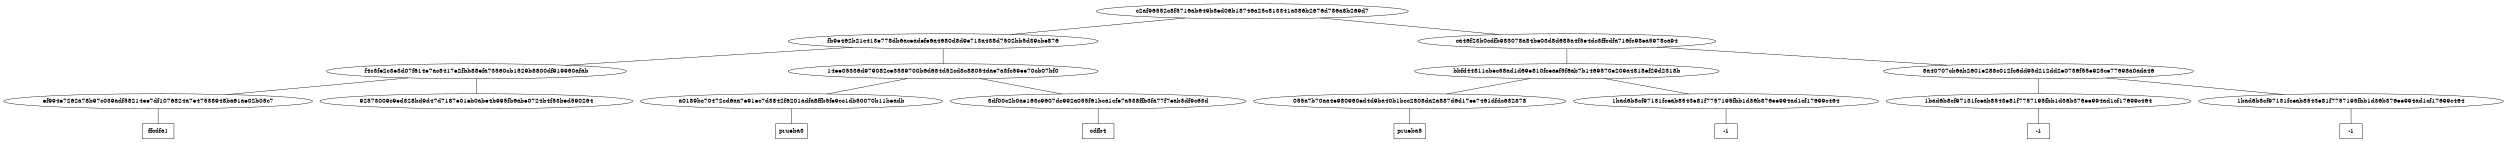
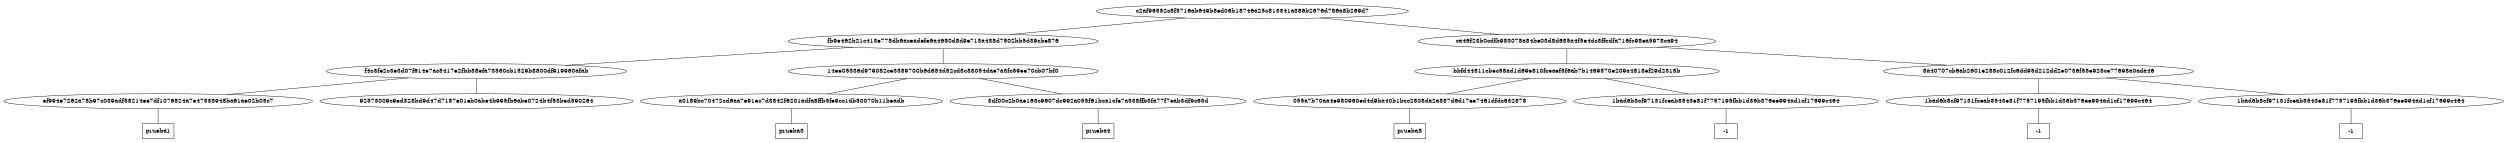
  graph {
    n1 [label=c2af96552c8f5716ab649b8ed06b18746a25c813341a386b2676d786a8b269d7]
    n2 [label=fb9e462b21c413e778db6aceadefe6a4680d8d9e713a438d7502bb5d39cbe876]
    n3 [label=ca46f23b0cdfb983078a84be03d8d685a4f5e4dc3ffcdfa716fc98ea5978ca94]
    n4 [label=f4c3fe2c3e3d07f614e7ac8417e2fbb88efa73560cb1529b8800df919960afab]
    n5 [label="14ee05336d979082ce3589700b6d684d52cd8c88054dae7a3fc59ee70cb07bf0"]
    n6 [label=bbfd44811cbec58ad1d69e810fceaef5f6ab7b1469570e209a4818ef29d2318b]
    n7 [label="8a40707cb6ab2601e288c012fc6dd95d212dd2e0736f55e925ce77698a0ada46"]
    n8 [label=ef994e7262a78b97c039adf58214ee7df1076824a7e47538948ba61ae02b05c7]
    n9 [label="92573009c9ed328bd9d47d7187e01eb0abe4b995fb6abe0724b4f53bed590264"]
    n10 [label=a0189bc70472cd6aa7e91ec7d3842f6201adfa8ffb5fe9cc1db50070b11beadb]
    n11 [label="3df00c2b0ae163c9607dc992a055f61bca1cfe7a538ffb3fa77f7eab3df9c63d"]
    n12 [label="055a7b70aa4e980960ed4d9ba40b1bcc2808da2a887d6d17ee7461dfdc632878"]
    n13 [label="1bad6b8cf97131fceab8543e81f7757195fbb1d36b376ee994ad1cf17699c464"]
    n14 [label="1bad6b8cf97131fceab8543e81f7757195fbb1d36b376ee994ad1cf17699c464"]
    n15 [label="1bad6b8cf97131fceab8543e81f7757195fbb1d36b376ee994ad1cf17699c464"]
-   n16 [label=ffcdfa1 shape=rect]
+   n16 [label=prueba1 shape=rect]
    n17 [label=prueba3 shape=rect]
-   n18 [label=cdfb4 shape=rect]
+   n18 [label=prueba4 shape=rect]
    n19 [label=prueba5 shape=rect]
    n20 [label=-1 shape=rect]
    n21 [label=-1 shape=rect]
    n22 [label=-1 shape=rect]
    n1 -- n2
    n1 -- n3
    n2 -- n4
    n2 -- n5
    n3 -- n6
    n3 -- n7
    n4 -- n8
    n4 -- n9
    n5 -- n10
    n5 -- n11
    n6 -- n12
    n6 -- n13
    n7 -- n14
    n7 -- n15
    n8 -- n16
    n10 -- n17
    n11 -- n18
    n12 -- n19
    n13 -- n20
    n14 -- n21
    n15 -- n22
  }
